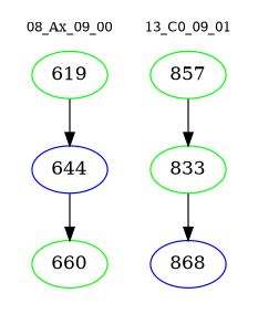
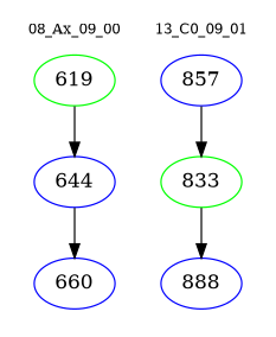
  digraph {
    node [color=green]
    edge [color=black]
    n1 [label=619]
    n2 [color=blue label=644]
-   n3 [label=660]
-   n4 [label=857]
+   n3 [color=blue label=660]
+   n4 [color=blue label=857]
    n5 [label=833]
-   n6 [color=blue label=868]
+   n6 [color=blue label=888]
    subgraph cluster_1 {
      color=white
      fontsize=10
      label="08_Ax_09_00"
      n1
      n2
      n3
    }
    subgraph cluster_2 {
      color=white
      fontsize=10
      label="13_C0_09_01"
      n4
      n5
      n6
    }
    n1 -> n2
    n2 -> n3
    n4 -> n5
    n5 -> n6
  }
